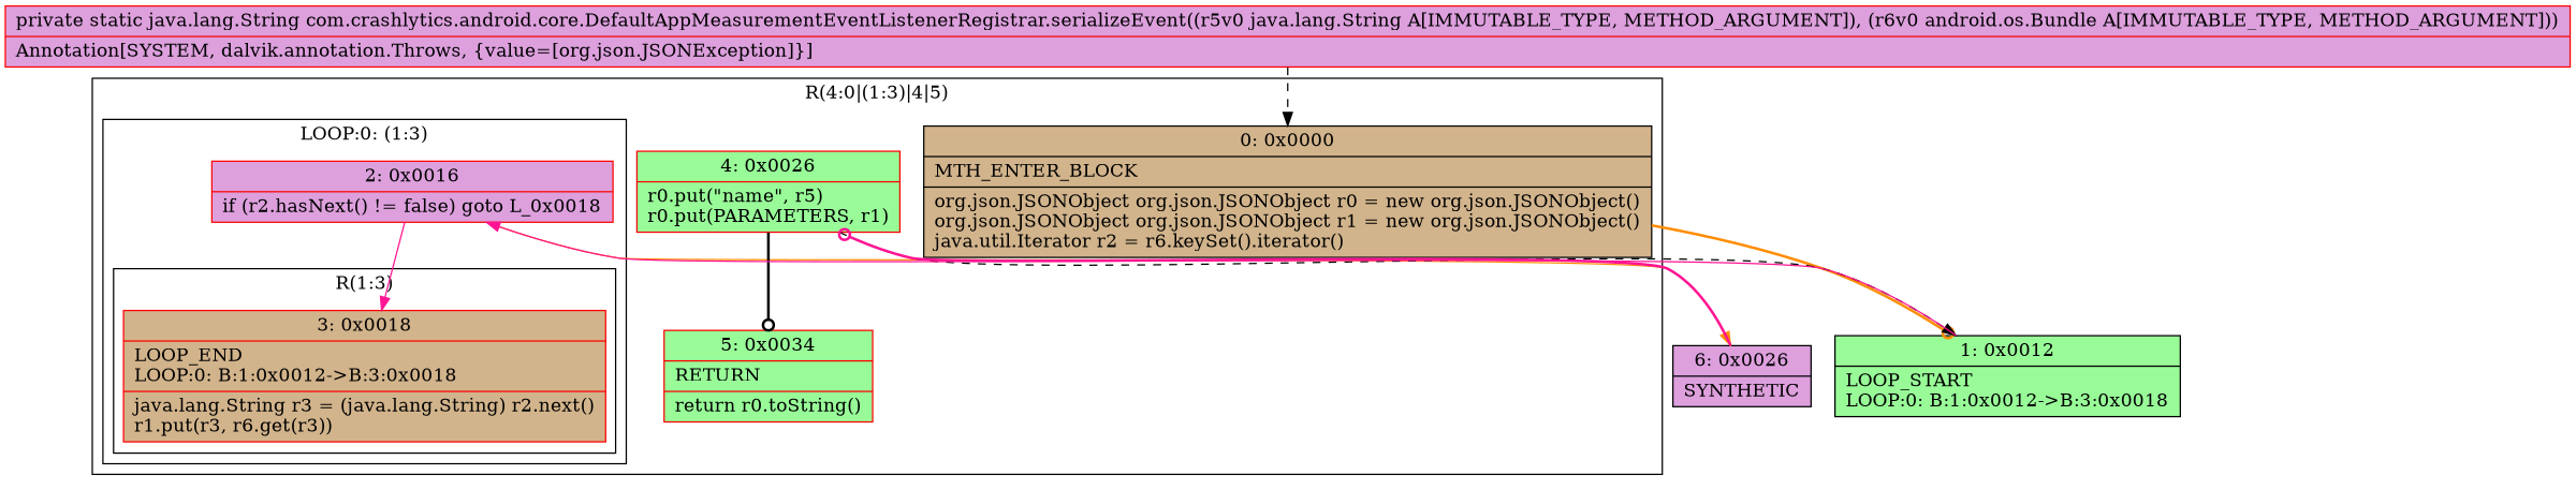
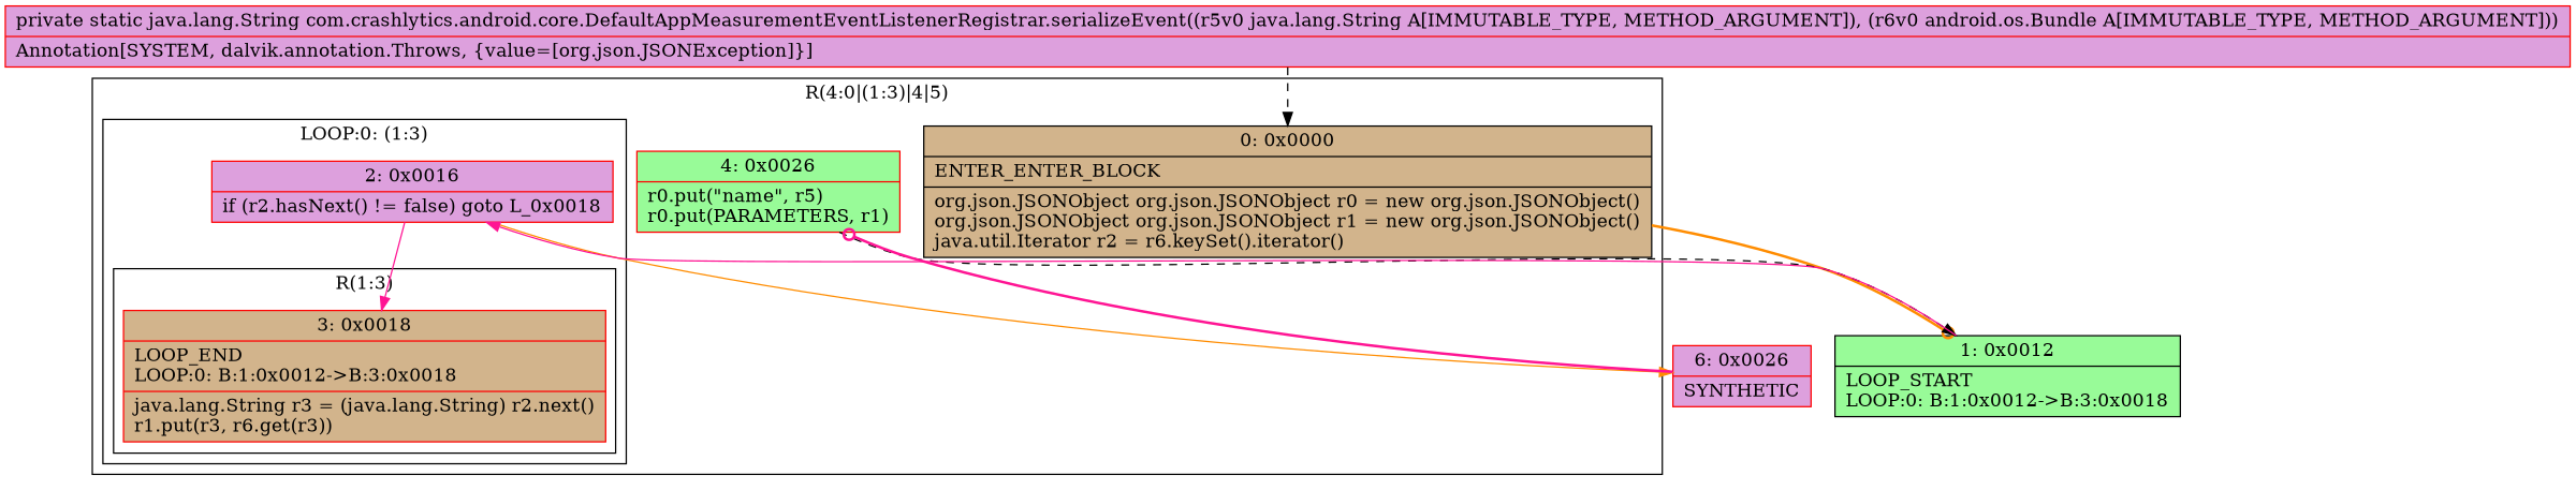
  digraph {
    node [color=red fillcolor=plum shape=record style=filled]
    edge [arrowhead=normal color=deeppink style=solid]
    n1 [fillcolor=tan label="{3\:\ 0x0018|LOOP_END\lLOOP:0: B:1:0x0012\-\>B:3:0x0018\l|java.lang.String r3 = (java.lang.String) r2.next()\lr1.put(r3, r6.get(r3))\l}"]
    n2 [label="{2\:\ 0x0016|if (r2.hasNext() != false) goto L_0x0018\l}"]
-   n3 [color=black fillcolor=tan label="{0\:\ 0x0000|MTH_ENTER_BLOCK\l|org.json.JSONObject org.json.JSONObject r0 = new org.json.JSONObject()\lorg.json.JSONObject org.json.JSONObject r1 = new org.json.JSONObject()\ljava.util.Iterator r2 = r6.keySet().iterator()\l}"]
+   n3 [color=black fillcolor=tan label="{0\:\ 0x0000|ENTER_ENTER_BLOCK\l|org.json.JSONObject org.json.JSONObject r0 = new org.json.JSONObject()\lorg.json.JSONObject org.json.JSONObject r1 = new org.json.JSONObject()\ljava.util.Iterator r2 = r6.keySet().iterator()\l}"]
    n4 [fillcolor=palegreen label="{4\:\ 0x0026|r0.put(\"name\", r5)\lr0.put(PARAMETERS, r1)\l}"]
-   n5 [fillcolor=palegreen label="{5\:\ 0x0034|RETURN\l|return r0.toString()\l}"]
-   n6 [color=black label="{6\:\ 0x0026|SYNTHETIC\l}"]
+   n6 [label="{6\:\ 0x0026|SYNTHETIC\l}"]
    n7 [color=black fillcolor=palegreen label="{1\:\ 0x0012|LOOP_START\lLOOP:0: B:1:0x0012\-\>B:3:0x0018\l}"]
    n8 [label="{private static java.lang.String com.crashlytics.android.core.DefaultAppMeasurementEventListenerRegistrar.serializeEvent((r5v0 java.lang.String A[IMMUTABLE_TYPE, METHOD_ARGUMENT]), (r6v0 android.os.Bundle A[IMMUTABLE_TYPE, METHOD_ARGUMENT]))  | Annotation[SYSTEM, dalvik.annotation.Throws, \{value=[org.json.JSONException]\}]\l}"]
    subgraph cluster_1 {
      label="R(4:0|(1:3)|4|5)"
      n3
      n4
-     n5
      subgraph cluster_2 {
        label="LOOP:0: (1:3)"
        n2
        subgraph cluster_3 {
          label="R(1:3)"
          n1
        }
      }
    }
    n2 -> n1
    n2 -> n6 [color=darkorange]
    n3 -> n7 [arrowhead=odot color=darkorange style=bold]
-   n4 -> n5 [arrowhead=odot color=black style=bold]
    n4 -> n7 [color=black style=dashed]
    n6 -> n4 [arrowhead=odot style=bold]
    n7 -> n2
    n8 -> n3 [color=black style=dashed]
  }
